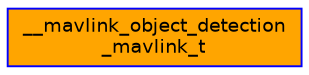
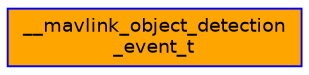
  digraph {
    rankdir=LR
-   n1 [color=blue fillcolor=orange fontname=Helvetica fontsize=10 height=0.2 label="__mavlink_object_detection\l_mavlink_t" shape=record style=filled width=0.4]
+   n1 [color=blue fillcolor=orange fontname=Helvetica fontsize=10 height=0.2 label="__mavlink_object_detection\l_event_t" shape=record style=filled width=0.4]
  }
